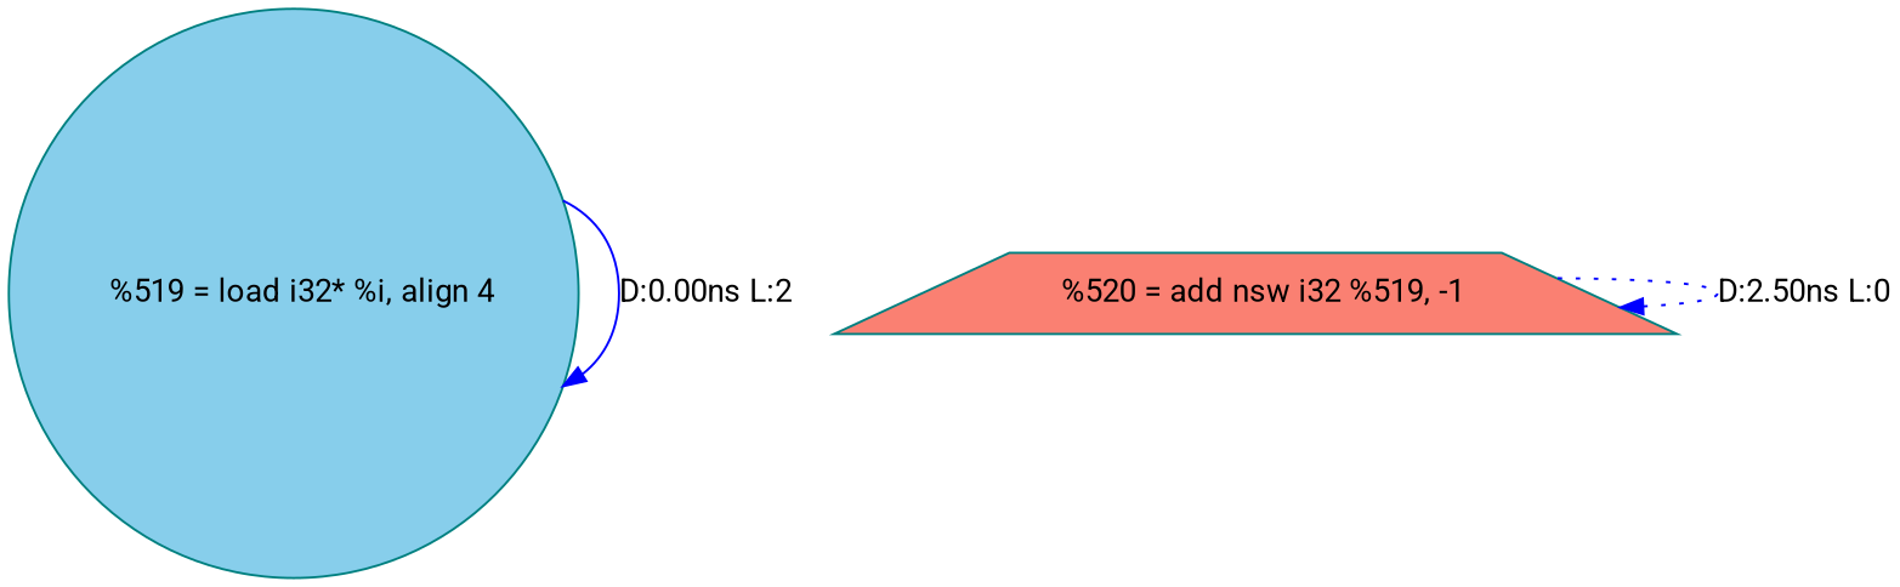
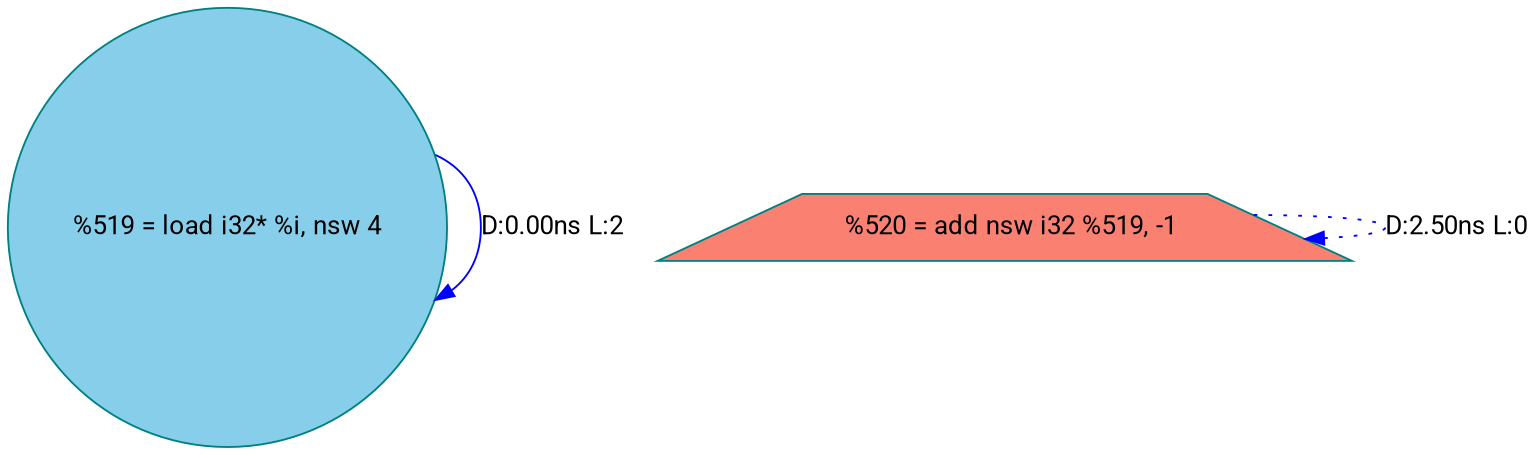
  digraph {
    fontname=Roboto
    node [style=filled color=teal fontname=Roboto]
    edge [color=blue fontname=Roboto]
-   n1 [label="  %519 = load i32* %i, align 4" fillcolor=skyblue shape=circle]
+   n1 [label="%519 = load i32* %i, nsw 4" fillcolor=skyblue shape=circle]
    n2 [label="  %520 = add nsw i32 %519, -1" fillcolor=salmon shape=trapezium]
    n1 -> n1 [label="D:0.00ns L:2" style=solid]
    n2 -> n2 [label="D:2.50ns L:0" style=dotted]
  }
